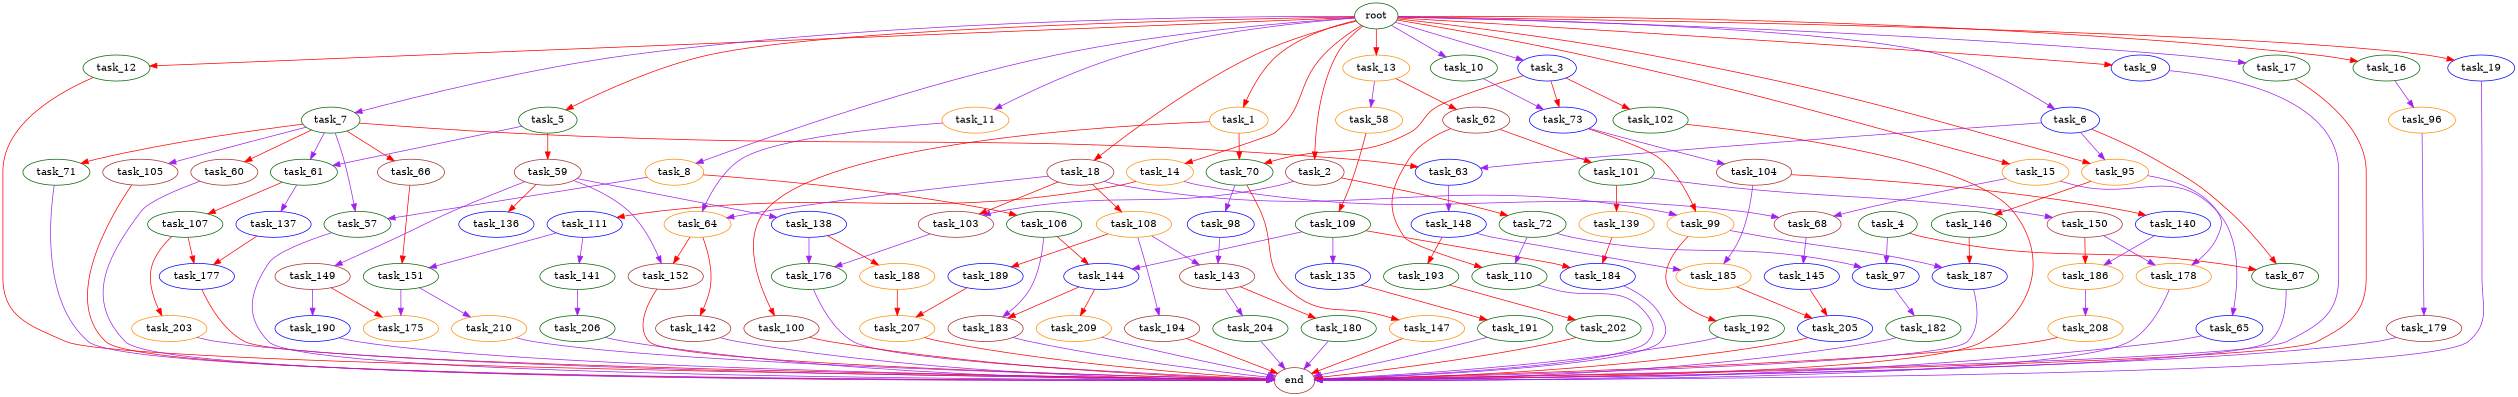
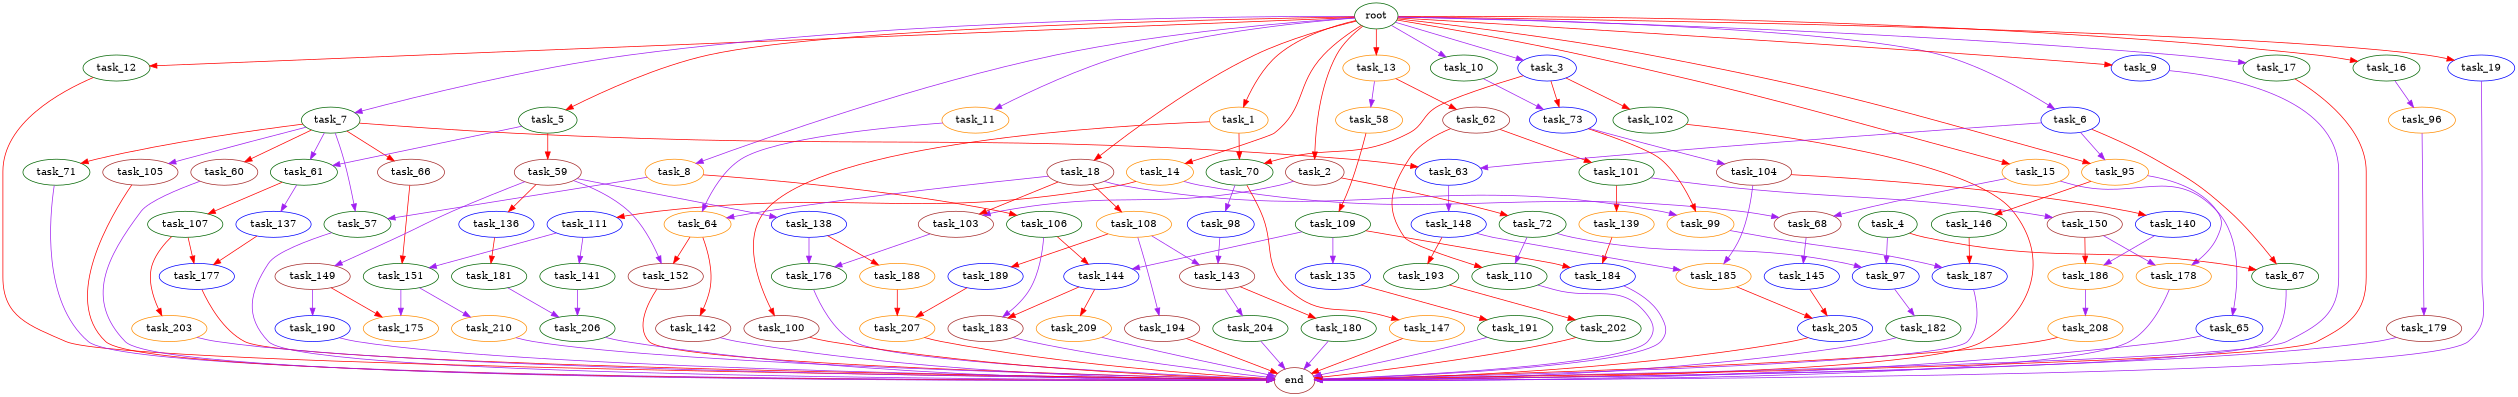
  digraph {
    node [color=darkgreen]
    edge [color=purple]
    task_142 [color=brown]
    end [color=brown]
    task_149 [color=brown]
    task_190 [color=blue]
    task_175 [color=darkorange]
    task_98 [color=blue]
    task_143 [color=brown]
    task_180
    task_204
-   task_192
    task_207 [color=darkorange]
    task_96 [color=darkorange]
    task_16
    task_179 [color=brown]
    task_57
    task_147 [color=darkorange]
    task_19 [color=blue]
    task_12
    task_150 [color=brown]
    task_186 [color=darkorange]
    task_178 [color=darkorange]
    task_208 [color=darkorange]
    task_14 [color=darkorange]
    task_68 [color=brown]
    task_111 [color=blue]
    task_145 [color=blue]
    task_151
    task_141
    task_102
    task_11 [color=darkorange]
    task_64 [color=darkorange]
    task_152 [color=brown]
    task_177 [color=blue]
    task_205 [color=blue]
    task_101
    task_139 [color=darkorange]
    task_184 [color=blue]
    task_58 [color=darkorange]
    task_109
    task_144 [color=blue]
    task_135 [color=blue]
    task_99 [color=darkorange]
    task_187 [color=blue]
    task_210 [color=darkorange]
    task_66 [color=brown]
    task_62 [color=brown]
    task_110
    task_189 [color=blue]
    task_136 [color=blue]
+   task_181
    task_206
    task_176
    task_108 [color=darkorange]
    task_194 [color=brown]
    task_182
    task_72
    task_97 [color=blue]
    task_185 [color=darkorange]
    task_63 [color=blue]
    task_148 [color=blue]
    task_193
    root
    task_7
    task_1 [color=darkorange]
    task_2 [color=brown]
    task_18 [color=brown]
    task_10
    task_8 [color=darkorange]
    task_13 [color=darkorange]
    task_6 [color=blue]
    task_15 [color=darkorange]
    task_5
    task_3 [color=blue]
    task_9 [color=blue]
    task_17
    task_95 [color=darkorange]
    task_61
    task_71
    task_105 [color=brown]
    task_60 [color=brown]
    task_70
    task_100 [color=brown]
    task_103 [color=brown]
    task_4
    task_67
    task_73 [color=blue]
    task_106
    task_65 [color=blue]
    task_59 [color=brown]
    task_202
    task_104 [color=brown]
    task_140 [color=blue]
    task_137 [color=blue]
    task_107
    task_191
    task_183 [color=brown]
    task_209 [color=darkorange]
    task_203 [color=darkorange]
    task_138 [color=blue]
    task_188 [color=darkorange]
    task_146
    task_142 -> end
    task_149 -> task_190
    task_149 -> task_175 [color=red]
    task_190 -> end
    task_98 -> task_143
    task_143 -> task_180 [color=red]
    task_143 -> task_204
    task_180 -> end
    task_204 -> end
-   task_192 -> end
    task_207 -> end [color=red]
    task_96 -> task_179
    task_16 -> task_96
    task_179 -> end
    task_57 -> end
    task_147 -> end [color=red]
    task_19 -> end
    task_12 -> end [color=red]
    task_150 -> task_186 [color=red]
    task_150 -> task_178
    task_186 -> task_208
    task_178 -> end
    task_208 -> end [color=red]
    task_14 -> task_68
    task_14 -> task_111 [color=red]
    task_68 -> task_145
    task_111 -> task_151
    task_111 -> task_141
    task_145 -> task_205 [color=red]
    task_151 -> task_175
    task_151 -> task_210
    task_141 -> task_206
    task_102 -> end [color=red]
    task_11 -> task_64
    task_64 -> task_142 [color=red]
    task_64 -> task_152 [color=red]
    task_152 -> end [color=red]
    task_177 -> end [color=red]
    task_205 -> end [color=red]
    task_101 -> task_150
    task_101 -> task_139 [color=red]
    task_139 -> task_184 [color=red]
    task_184 -> end
    task_58 -> task_109 [color=red]
    task_109 -> task_184 [color=red]
    task_109 -> task_144
    task_109 -> task_135
    task_144 -> task_183 [color=red]
    task_144 -> task_209 [color=red]
    task_135 -> task_191 [color=red]
-   task_99 -> task_192 [color=red]
    task_99 -> task_187
    task_187 -> end
    task_210 -> end
    task_66 -> task_151 [color=red]
    task_62 -> task_101 [color=red]
    task_62 -> task_110 [color=red]
    task_110 -> end
    task_189 -> task_207 [color=red]
+   task_136 -> task_181 [color=red]
+   task_181 -> task_206
    task_206 -> end
    task_176 -> end
    task_108 -> task_143
    task_108 -> task_189 [color=red]
    task_108 -> task_194
    task_194 -> end [color=red]
    task_182 -> end
    task_72 -> task_110
    task_72 -> task_97
    task_97 -> task_182
    task_185 -> task_205 [color=red]
    task_63 -> task_148
    task_148 -> task_185
    task_148 -> task_193 [color=red]
    task_193 -> task_202 [color=red]
    root -> task_16 [color=red]
    root -> task_19 [color=red]
    root -> task_12 [color=red]
    root -> task_14 [color=red]
    root -> task_11
    root -> task_7
    root -> task_1 [color=red]
    root -> task_2 [color=red]
    root -> task_18 [color=red]
    root -> task_10
    root -> task_8
    root -> task_13 [color=red]
    root -> task_6
    root -> task_15 [color=red]
    root -> task_5 [color=red]
    root -> task_3
    root -> task_9 [color=red]
    root -> task_17
    root -> task_95 [color=red]
    task_7 -> task_57
    task_7 -> task_66 [color=red]
    task_7 -> task_63 [color=red]
    task_7 -> task_61
    task_7 -> task_71 [color=red]
    task_7 -> task_105
    task_7 -> task_60 [color=red]
    task_1 -> task_70 [color=red]
    task_1 -> task_100 [color=red]
    task_2 -> task_72 [color=red]
    task_2 -> task_103
    task_18 -> task_64
    task_18 -> task_99
    task_18 -> task_108 [color=red]
    task_18 -> task_103 [color=red]
    task_10 -> task_73
    task_8 -> task_57
    task_8 -> task_106 [color=red]
    task_13 -> task_58
    task_13 -> task_62 [color=red]
    task_6 -> task_63
    task_6 -> task_95
    task_6 -> task_67 [color=red]
    task_15 -> task_68
    task_15 -> task_65
    task_5 -> task_61
    task_5 -> task_59 [color=red]
    task_3 -> task_102 [color=red]
    task_3 -> task_70 [color=red]
    task_3 -> task_73 [color=red]
    task_9 -> end
    task_17 -> end [color=red]
    task_95 -> task_178
    task_95 -> task_146 [color=red]
    task_61 -> task_137
    task_61 -> task_107 [color=red]
    task_71 -> end
    task_105 -> end [color=red]
    task_60 -> end
    task_70 -> task_98
    task_70 -> task_147 [color=red]
    task_100 -> end [color=red]
    task_103 -> task_176
    task_4 -> task_97
    task_4 -> task_67 [color=red]
    task_67 -> end
    task_73 -> task_99 [color=red]
    task_73 -> task_104
    task_106 -> task_144 [color=red]
    task_106 -> task_183
    task_65 -> end
    task_59 -> task_149
    task_59 -> task_152
    task_59 -> task_136 [color=red]
    task_59 -> task_138
    task_202 -> end [color=red]
    task_104 -> task_185
    task_104 -> task_140 [color=red]
    task_140 -> task_186
    task_137 -> task_177 [color=red]
    task_107 -> task_177 [color=red]
    task_107 -> task_203 [color=red]
    task_191 -> end
    task_183 -> end
    task_209 -> end
    task_203 -> end
    task_138 -> task_176
    task_138 -> task_188 [color=red]
    task_188 -> task_207 [color=red]
    task_146 -> task_187 [color=red]
  }
